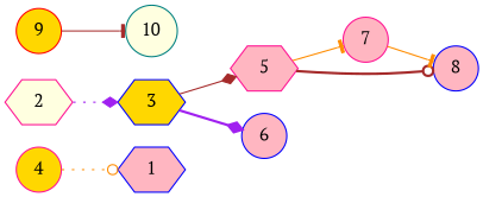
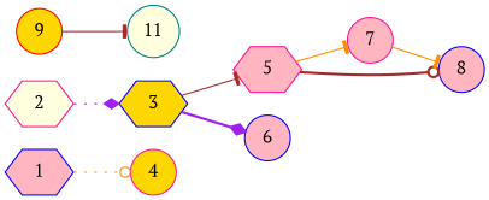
  digraph {
    fontname="PT Serif"
    rankdir=LR
    node [alpha=0.13 color=blue fillcolor=lightpink fontname="PT Serif" shape=circle style=filled]
    edge [arrowhead=tee color=darkorange fontname="PT Serif" style=solid]
    1 [alpha=0.08 expect_size=155571778933428 shape=hexagon]
    4 [color=deeppink expect_size=322773011407044608 fillcolor=gold]
    2 [alpha=0.11 color=deeppink expect_size=657689952649216000 fillcolor=lightyellow shape=hexagon]
    3 [alpha=0.12 expect_size=40269477005856 fillcolor=gold shape=hexagon]
    5 [alpha=0.15 color=deeppink expect_size=277814064317372 shape=hexagon]
    6 [alpha=0.16 expect_size=70798363850702848]
    7 [alpha=0.09 color=deeppink expect_size=301283860961496]
    8 [alpha=0.17 expect_size=7321494788616348]
    9 [color=red expect_size=3209644841261371 fillcolor=gold]
-   10 [alpha=0.03 color=teal expect_size=977035116668466 fillcolor=lightyellow]
-   4 -> 1 [arrowhead=odot style=dotted]
+   10 [alpha=0.03 color=teal expect_size=977035116668466 fillcolor=lightyellow label=11]
+   1 -> 4 [arrowhead=odot style=dotted]
    2 -> 3 [arrowhead=diamond color=purple style=dotted]
-   3 -> 5 [arrowhead=diamond color=brown]
+   3 -> 5 [color=brown]
    3 -> 6 [arrowhead=diamond color=purple style=bold]
    5 -> 7
    5 -> 8 [arrowhead=odot color=brown style=bold]
    7 -> 8
    9 -> 10 [color=brown]
  }
